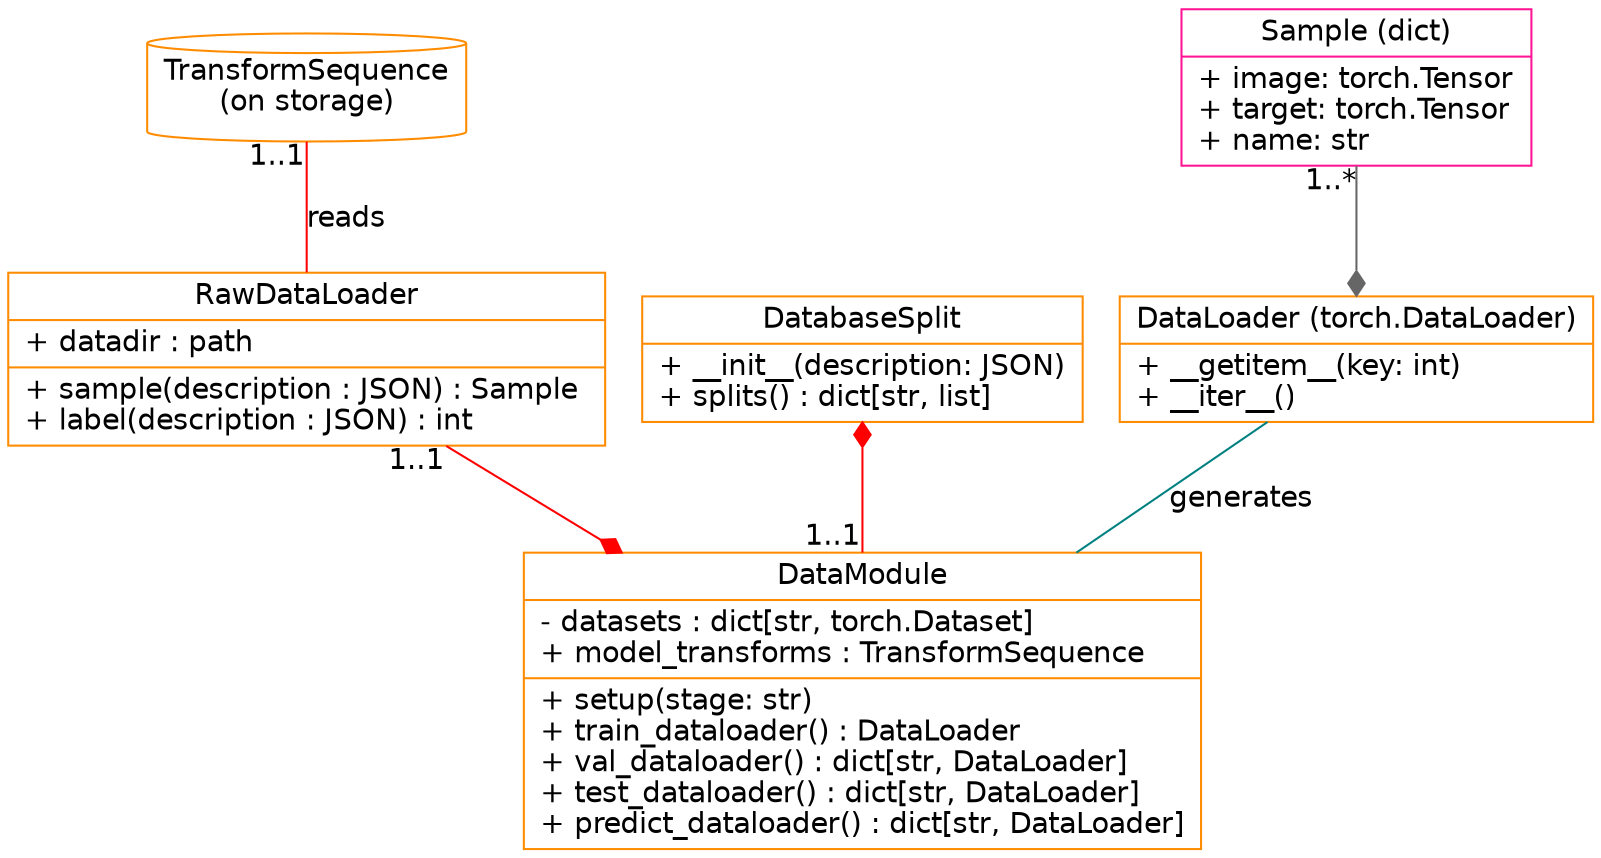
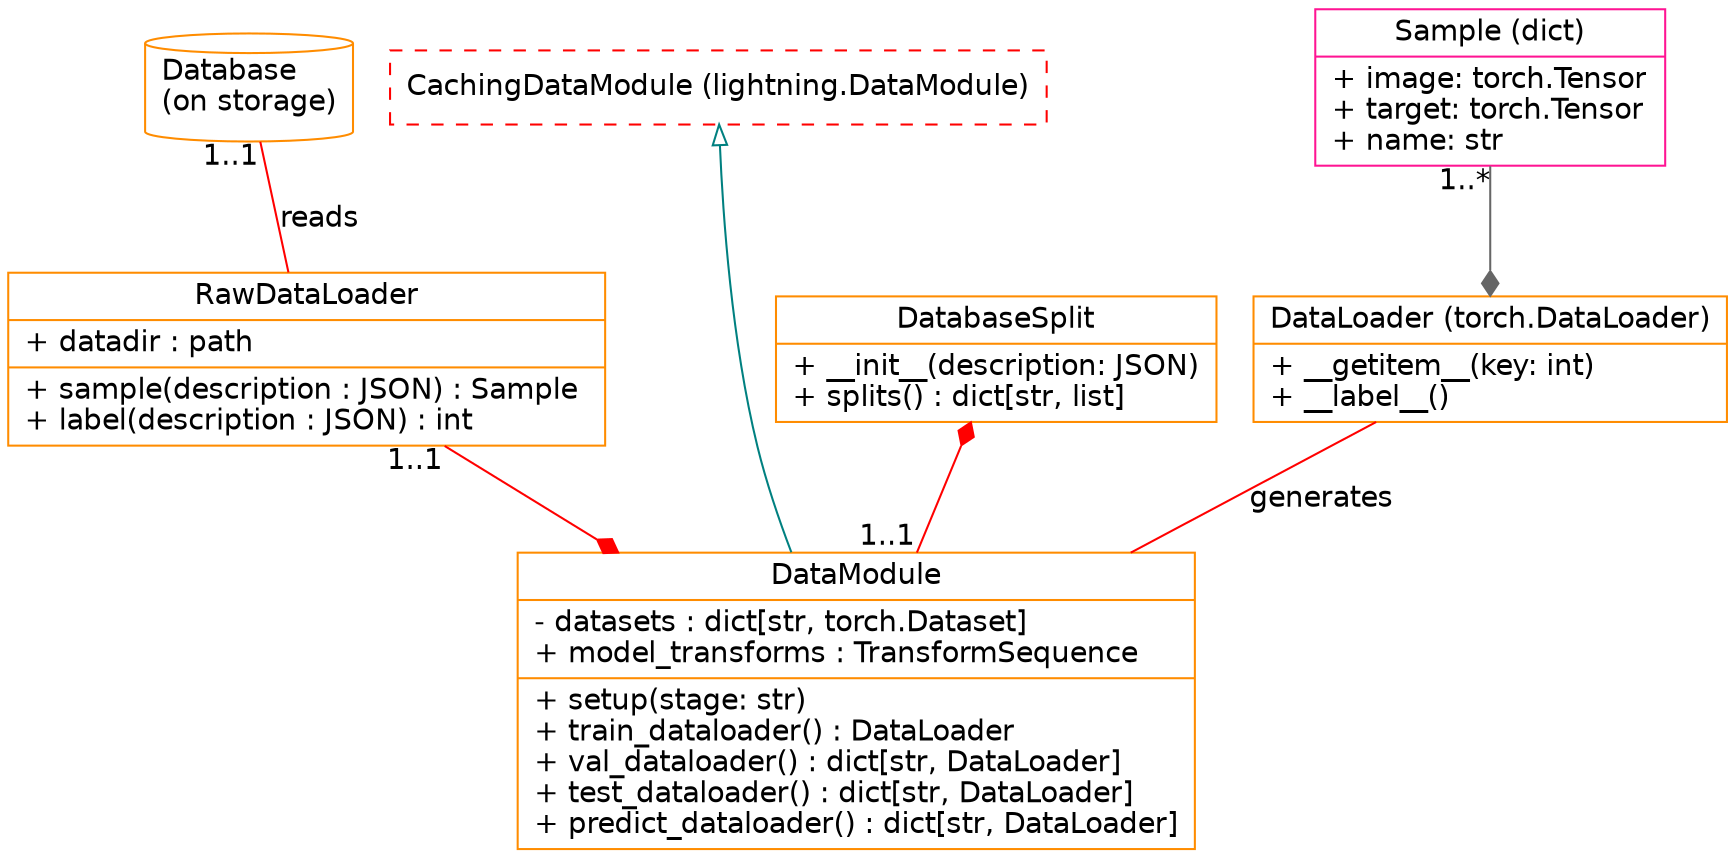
  digraph {
    fontname=Helvetica
    rankdir=TB
    node [color=darkorange fontname=Helvetica shape=record]
    edge [arrowhead=diamond color=red fontname=Helvetica]
-   n1 [label="TransformSequence\l(on storage)" shape=cylinder]
+   n1 [label="Database\l(on storage)" shape=cylinder]
+   n2 [color=red label="{CachingDataModule (lightning.DataModule)}" style=dashed]
    n3 [color=deeppink label="{Sample (dict)|+ image: torch.Tensor\l+ target: torch.Tensor\l+ name: str\l}"]
    n4 [label="{DatabaseSplit|+ __init__(description: JSON)\l+ splits() : dict[str, list]\l}"]
    n5 [label="{RawDataLoader|+ datadir : path\l|+ sample(description : JSON) : Sample \l+ label(description : JSON) : int\l}"]
-   n6 [label="{DataLoader (torch.DataLoader)|+ __getitem__(key: int)\l+ __iter__()\l}"]
+   n6 [label="{DataLoader (torch.DataLoader)|+ __getitem__(key: int)\l+ __label__()\l}"]
    n7 [label="{DataModule|- datasets : dict[str, torch.Dataset]\l+ model_transforms : TransformSequence\l|+ setup(stage: str)\l+ train_dataloader() : DataLoader\l+ val_dataloader() : dict[str, DataLoader]\l+ test_dataloader() : dict[str, DataLoader]\l+ predict_dataloader() : dict[str, DataLoader]\l}"]
    subgraph sub_1 {
      rank=same
      n1
+     n2
      n3
    }
    subgraph sub_2 {
      rank=same
      n4
      n5
      n6
    }
    n3 -> n6 [color=gray40 taillabel="1..*"]
    n5 -> n1 [arrowhead=none headlabel="1..1" label=reads]
    n5 -> n7 [taillabel="1..1"]
+   n7 -> n2 [arrowhead=empty color=teal]
    n7 -> n4 [taillabel="1..1"]
-   n7 -> n6 [arrowhead=none color=teal label=generates]
+   n7 -> n6 [arrowhead=none label=generates]
  }
